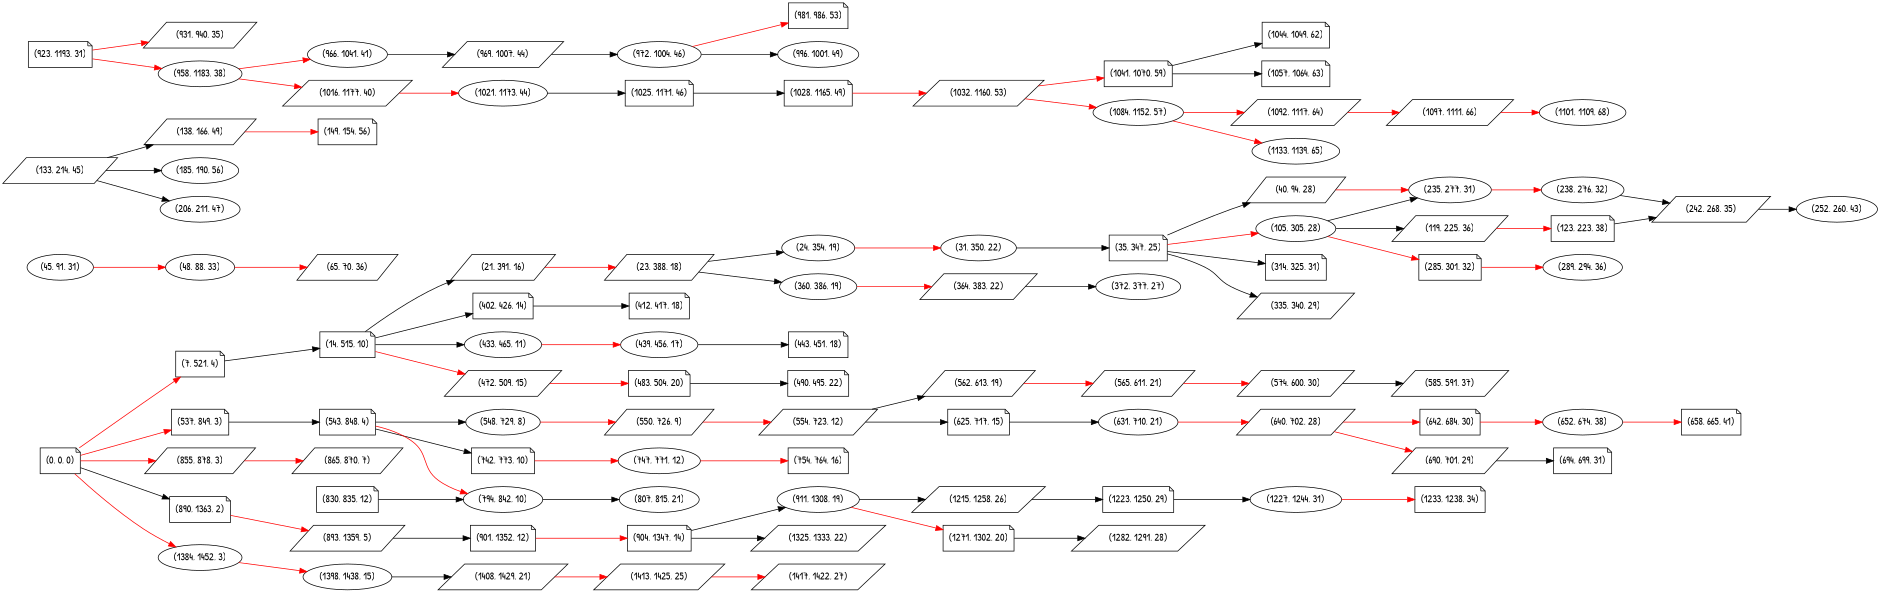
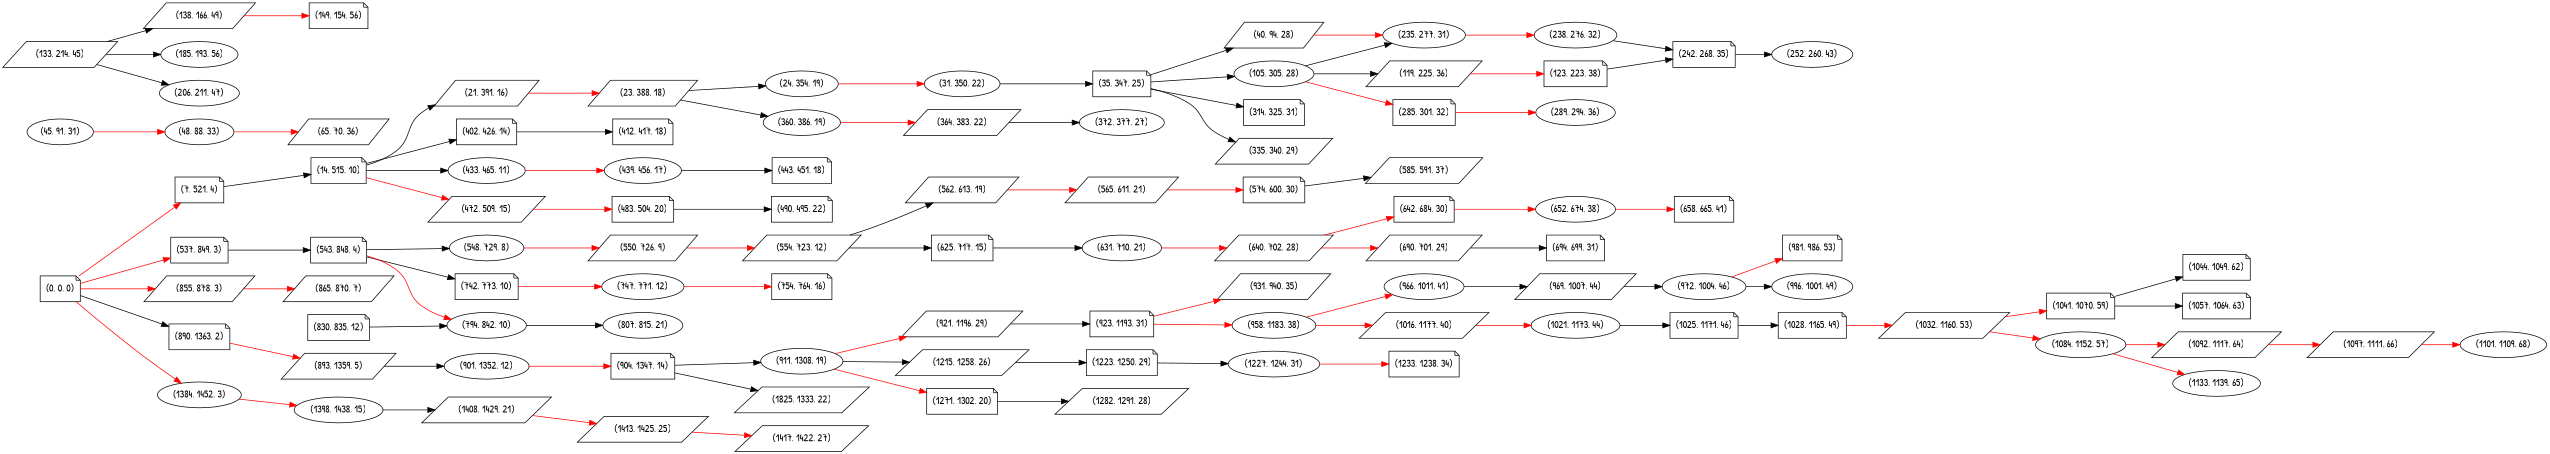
  digraph {
    fontname="Patrick Hand"
    rankdir=LR
    node [fontname="Patrick Hand" shape=note]
    edge [color=red fontname="Patrick Hand"]
    "(0, 0, 0)"
    "(7, 521, 4)"
    "(537, 849, 3)"
    "(855, 878, 3)" [shape=parallelogram]
    "(890, 1363, 2)"
    "(1384, 1452, 3)" [shape=ellipse]
    "(14, 515, 10)"
    "(543, 848, 4)"
    "(865, 870, 7)" [shape=parallelogram]
    "(893, 1359, 5)" [shape=parallelogram]
    "(1398, 1438, 15)" [shape=ellipse]
    "(21, 391, 16)" [shape=parallelogram]
    "(402, 426, 14)"
    "(433, 465, 11)" [shape=ellipse]
    "(472, 509, 15)" [shape=parallelogram]
    "(23, 388, 18)" [shape=parallelogram]
    "(412, 417, 18)"
    "(439, 456, 17)" [shape=ellipse]
    "(483, 504, 20)"
    "(24, 354, 19)" [shape=ellipse]
    "(360, 386, 19)" [shape=ellipse]
    "(31, 350, 22)" [shape=ellipse]
    "(364, 383, 22)" [shape=parallelogram]
    "(35, 347, 25)"
    "(40, 94, 28)" [shape=parallelogram]
    "(105, 305, 28)" [shape=ellipse]
    "(314, 325, 31)"
    "(335, 340, 29)" [shape=parallelogram]
    "(235, 277, 31)" [shape=ellipse]
    "(119, 225, 36)" [shape=parallelogram]
    "(285, 301, 32)"
    "(45, 91, 31)" [shape=ellipse]
    "(48, 88, 33)" [shape=ellipse]
    "(65, 70, 36)" [shape=parallelogram]
    "(123, 223, 38)"
    "(238, 276, 32)" [shape=ellipse]
    "(289, 294, 36)" [shape=ellipse]
-   "(242, 268, 35)" [shape=parallelogram]
+   "(242, 268, 35)"
    "(133, 214, 45)" [shape=parallelogram]
    "(138, 166, 49)" [shape=parallelogram]
-   "(185, 190, 56)" [shape=ellipse]
+   "(185, 190, 56)" [shape=ellipse label="(185, 193, 56)"]
    "(206, 211, 47)" [shape=ellipse]
    "(149, 154, 56)"
    "(252, 260, 43)" [shape=ellipse]
    "(372, 377, 27)" [shape=ellipse]
    "(443, 451, 18)"
    "(490, 495, 22)"
    "(548, 729, 8)" [shape=ellipse]
    "(742, 773, 10)"
    "(794, 842, 10)" [shape=ellipse]
    "(550, 726, 9)" [shape=parallelogram]
    "(747, 771, 12)" [shape=ellipse]
    "(807, 815, 21)" [shape=ellipse]
    "(554, 723, 12)" [shape=parallelogram]
    "(562, 613, 19)" [shape=parallelogram]
    "(625, 717, 15)"
    "(565, 611, 21)" [shape=parallelogram]
    "(631, 710, 21)" [shape=ellipse]
-   "(574, 600, 30)" [shape=parallelogram]
+   "(574, 600, 30)"
    "(585, 591, 37)" [shape=parallelogram]
    "(640, 702, 28)" [shape=parallelogram]
    "(642, 684, 30)"
    "(690, 701, 29)" [shape=parallelogram]
    "(652, 674, 38)" [shape=ellipse]
    "(694, 699, 31)"
    "(658, 665, 41)"
    "(754, 764, 16)"
    "(830, 835, 12)"
-   "(901, 1352, 12)"
+   "(901, 1352, 12)" [shape=ellipse]
    "(904, 1347, 14)"
    "(911, 1308, 19)" [shape=ellipse]
-   "(1325, 1333, 22)" [shape=parallelogram]
+   "(1325, 1333, 22)" [shape=parallelogram label="(1825, 1333, 22)"]
+   "(921, 1196, 29)" [shape=parallelogram]
    "(1215, 1258, 26)" [shape=parallelogram]
    "(1271, 1302, 20)"
    "(923, 1193, 31)"
    "(1223, 1250, 29)"
    "(1282, 1291, 28)" [shape=parallelogram]
    "(931, 940, 35)" [shape=parallelogram]
    "(958, 1183, 38)" [shape=ellipse]
-   "(966, 1011, 41)" [shape=ellipse label="(966, 1041, 41)"]
+   "(966, 1011, 41)" [shape=ellipse]
    "(1016, 1177, 40)" [shape=parallelogram]
    "(969, 1007, 44)" [shape=parallelogram]
    "(1021, 1173, 44)" [shape=ellipse]
    "(972, 1004, 46)" [shape=ellipse]
    "(981, 986, 53)"
    "(996, 1001, 49)" [shape=ellipse]
    "(1025, 1171, 46)"
    "(1028, 1165, 49)"
    "(1032, 1160, 53)" [shape=parallelogram]
    "(1041, 1070, 59)"
    "(1084, 1152, 57)" [shape=ellipse]
    "(1044, 1049, 62)"
    "(1057, 1064, 63)"
    "(1092, 1117, 64)" [shape=parallelogram]
    "(1133, 1139, 65)" [shape=ellipse]
    "(1097, 1111, 66)" [shape=parallelogram]
    "(1101, 1109, 68)" [shape=ellipse]
    "(1227, 1244, 31)" [shape=ellipse]
    "(1233, 1238, 34)"
    "(1408, 1429, 21)" [shape=parallelogram]
    "(1413, 1425, 25)" [shape=parallelogram]
    "(1417, 1422, 27)" [shape=parallelogram]
    "(0, 0, 0)" -> "(7, 521, 4)"
    "(0, 0, 0)" -> "(537, 849, 3)"
    "(0, 0, 0)" -> "(855, 878, 3)"
    "(0, 0, 0)" -> "(890, 1363, 2)" [color=black]
    "(0, 0, 0)" -> "(1384, 1452, 3)"
    "(7, 521, 4)" -> "(14, 515, 10)" [color=black]
    "(537, 849, 3)" -> "(543, 848, 4)" [color=black]
    "(855, 878, 3)" -> "(865, 870, 7)"
    "(890, 1363, 2)" -> "(893, 1359, 5)"
    "(1384, 1452, 3)" -> "(1398, 1438, 15)"
    "(14, 515, 10)" -> "(21, 391, 16)" [color=black]
    "(14, 515, 10)" -> "(402, 426, 14)" [color=black]
    "(14, 515, 10)" -> "(433, 465, 11)" [color=black]
    "(14, 515, 10)" -> "(472, 509, 15)"
    "(543, 848, 4)" -> "(548, 729, 8)" [color=black]
    "(543, 848, 4)" -> "(742, 773, 10)" [color=black]
    "(543, 848, 4)" -> "(794, 842, 10)"
    "(893, 1359, 5)" -> "(901, 1352, 12)" [color=black]
    "(1398, 1438, 15)" -> "(1408, 1429, 21)" [color=black]
    "(21, 391, 16)" -> "(23, 388, 18)"
    "(402, 426, 14)" -> "(412, 417, 18)" [color=black]
    "(433, 465, 11)" -> "(439, 456, 17)"
    "(472, 509, 15)" -> "(483, 504, 20)"
    "(23, 388, 18)" -> "(24, 354, 19)" [color=black]
    "(23, 388, 18)" -> "(360, 386, 19)" [color=black]
    "(439, 456, 17)" -> "(443, 451, 18)" [color=black]
    "(483, 504, 20)" -> "(490, 495, 22)" [color=black]
    "(24, 354, 19)" -> "(31, 350, 22)"
    "(360, 386, 19)" -> "(364, 383, 22)"
    "(31, 350, 22)" -> "(35, 347, 25)" [color=black]
    "(364, 383, 22)" -> "(372, 377, 27)" [color=black]
    "(35, 347, 25)" -> "(40, 94, 28)" [color=black]
-   "(35, 347, 25)" -> "(105, 305, 28)"
+   "(35, 347, 25)" -> "(105, 305, 28)" [color=black]
    "(35, 347, 25)" -> "(314, 325, 31)" [color=black]
    "(35, 347, 25)" -> "(335, 340, 29)" [color=black]
    "(40, 94, 28)" -> "(235, 277, 31)"
    "(105, 305, 28)" -> "(235, 277, 31)" [color=black]
    "(105, 305, 28)" -> "(119, 225, 36)" [color=black]
    "(105, 305, 28)" -> "(285, 301, 32)"
    "(235, 277, 31)" -> "(238, 276, 32)"
    "(119, 225, 36)" -> "(123, 223, 38)"
    "(285, 301, 32)" -> "(289, 294, 36)"
    "(45, 91, 31)" -> "(48, 88, 33)"
    "(48, 88, 33)" -> "(65, 70, 36)"
    "(123, 223, 38)" -> "(242, 268, 35)" [color=black]
    "(238, 276, 32)" -> "(242, 268, 35)" [color=black]
    "(242, 268, 35)" -> "(252, 260, 43)" [color=black]
    "(133, 214, 45)" -> "(138, 166, 49)" [color=black]
    "(133, 214, 45)" -> "(185, 190, 56)" [color=black]
    "(133, 214, 45)" -> "(206, 211, 47)" [color=black]
    "(138, 166, 49)" -> "(149, 154, 56)"
    "(548, 729, 8)" -> "(550, 726, 9)"
    "(742, 773, 10)" -> "(747, 771, 12)"
    "(794, 842, 10)" -> "(807, 815, 21)" [color=black]
    "(550, 726, 9)" -> "(554, 723, 12)"
    "(747, 771, 12)" -> "(754, 764, 16)"
    "(554, 723, 12)" -> "(562, 613, 19)" [color=black]
    "(554, 723, 12)" -> "(625, 717, 15)" [color=black]
    "(562, 613, 19)" -> "(565, 611, 21)"
    "(625, 717, 15)" -> "(631, 710, 21)" [color=black]
    "(565, 611, 21)" -> "(574, 600, 30)"
    "(631, 710, 21)" -> "(640, 702, 28)"
    "(574, 600, 30)" -> "(585, 591, 37)" [color=black]
    "(640, 702, 28)" -> "(642, 684, 30)"
    "(640, 702, 28)" -> "(690, 701, 29)"
    "(642, 684, 30)" -> "(652, 674, 38)"
    "(690, 701, 29)" -> "(694, 699, 31)" [color=black]
    "(652, 674, 38)" -> "(658, 665, 41)"
    "(830, 835, 12)" -> "(794, 842, 10)" [color=black]
    "(901, 1352, 12)" -> "(904, 1347, 14)"
    "(904, 1347, 14)" -> "(911, 1308, 19)" [color=black]
    "(904, 1347, 14)" -> "(1325, 1333, 22)" [color=black]
+   "(911, 1308, 19)" -> "(921, 1196, 29)"
    "(911, 1308, 19)" -> "(1215, 1258, 26)" [color=black]
    "(911, 1308, 19)" -> "(1271, 1302, 20)"
+   "(921, 1196, 29)" -> "(923, 1193, 31)" [color=black]
    "(1215, 1258, 26)" -> "(1223, 1250, 29)" [color=black]
    "(1271, 1302, 20)" -> "(1282, 1291, 28)" [color=black]
    "(923, 1193, 31)" -> "(931, 940, 35)"
    "(923, 1193, 31)" -> "(958, 1183, 38)"
    "(1223, 1250, 29)" -> "(1227, 1244, 31)" [color=black]
    "(958, 1183, 38)" -> "(966, 1011, 41)"
    "(958, 1183, 38)" -> "(1016, 1177, 40)"
    "(966, 1011, 41)" -> "(969, 1007, 44)" [color=black]
    "(1016, 1177, 40)" -> "(1021, 1173, 44)"
    "(969, 1007, 44)" -> "(972, 1004, 46)" [color=black]
    "(1021, 1173, 44)" -> "(1025, 1171, 46)" [color=black]
    "(972, 1004, 46)" -> "(981, 986, 53)"
    "(972, 1004, 46)" -> "(996, 1001, 49)" [color=black]
    "(1025, 1171, 46)" -> "(1028, 1165, 49)" [color=black]
    "(1028, 1165, 49)" -> "(1032, 1160, 53)"
    "(1032, 1160, 53)" -> "(1041, 1070, 59)"
    "(1032, 1160, 53)" -> "(1084, 1152, 57)"
    "(1041, 1070, 59)" -> "(1044, 1049, 62)" [color=black]
    "(1041, 1070, 59)" -> "(1057, 1064, 63)" [color=black]
    "(1084, 1152, 57)" -> "(1092, 1117, 64)"
    "(1084, 1152, 57)" -> "(1133, 1139, 65)"
    "(1092, 1117, 64)" -> "(1097, 1111, 66)"
    "(1097, 1111, 66)" -> "(1101, 1109, 68)"
    "(1227, 1244, 31)" -> "(1233, 1238, 34)"
    "(1408, 1429, 21)" -> "(1413, 1425, 25)"
    "(1413, 1425, 25)" -> "(1417, 1422, 27)"
  }
